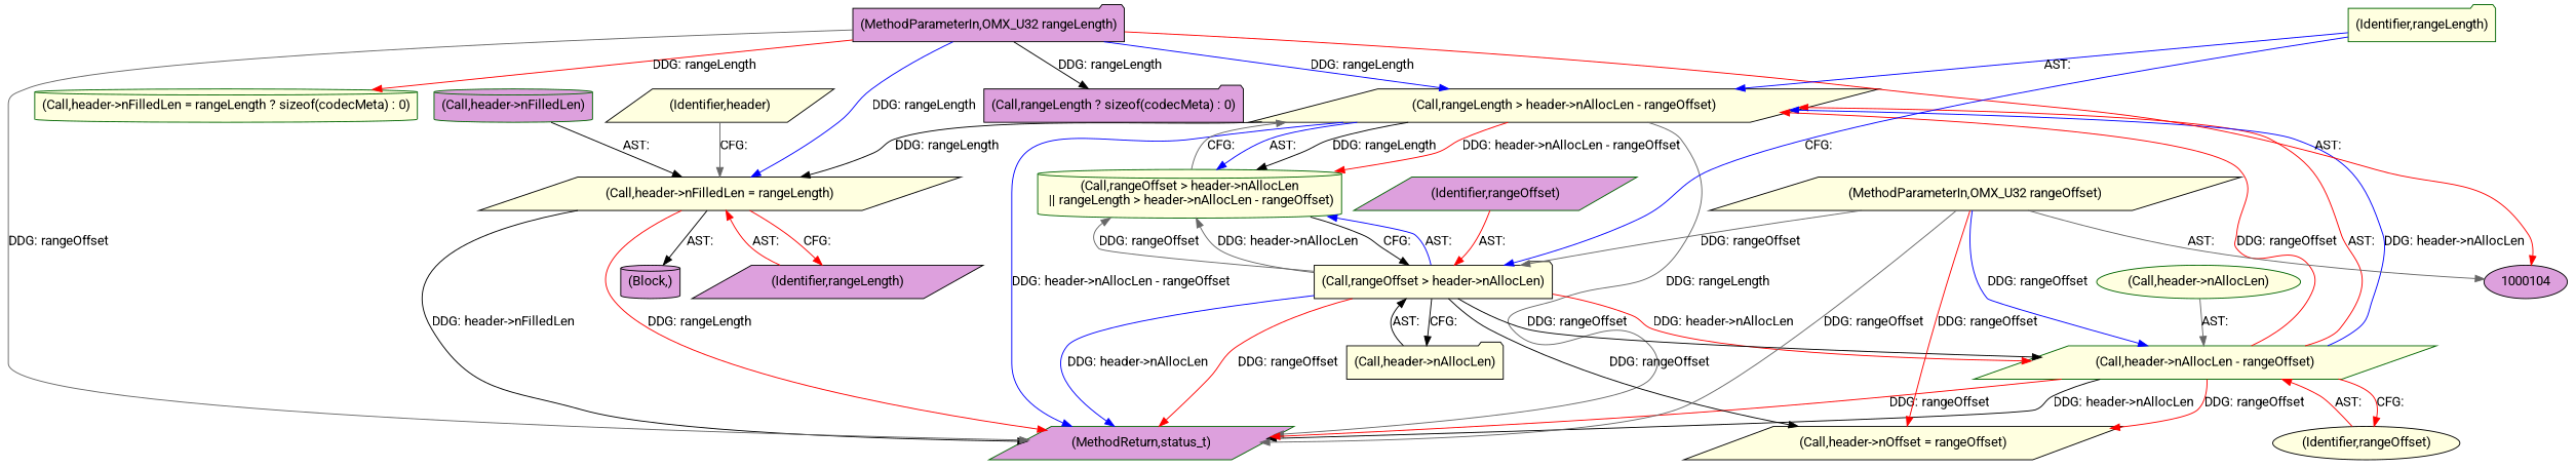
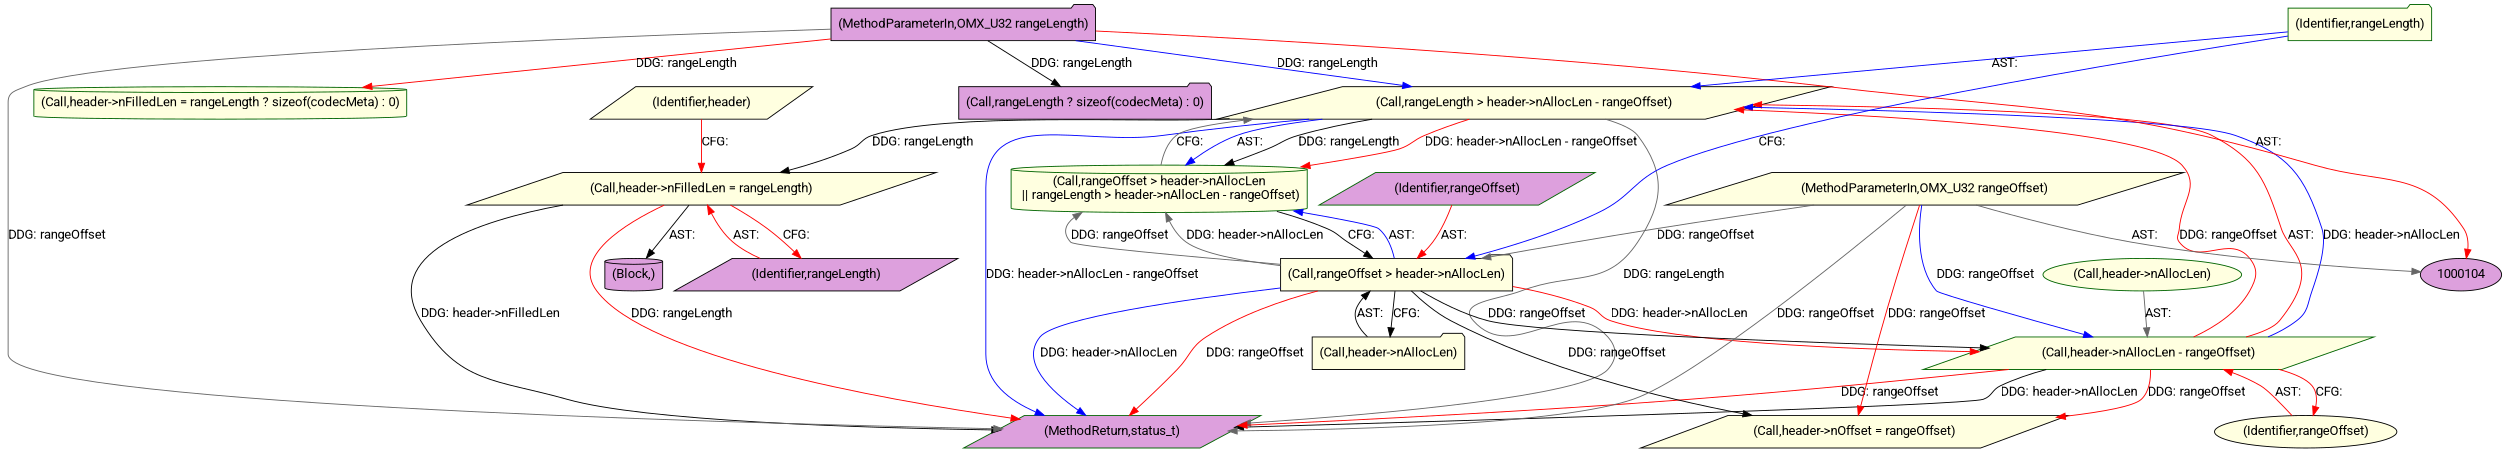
  digraph {
    fontname=Roboto
    node [color=black fillcolor=lightyellow fontname=Roboto shape=parallelogram style=filled]
    edge [color=red fontname=Roboto]
    n1 [label="(Call,header->nFilledLen = rangeLength)"]
    n2 [color=darkgreen fillcolor=plum label="(MethodReturn,status_t)"]
    n3 [fillcolor=plum label="(Identifier,rangeLength)"]
    n4 [fillcolor=plum label="(Block,)" shape=cylinder]
    n5 [label="(Call,rangeLength > header->nAllocLen - rangeOffset)"]
    n6 [color=darkgreen label="(Call,rangeOffset > header->nAllocLen\n || rangeLength > header->nAllocLen - rangeOffset)" shape=cylinder]
    n7 [color=darkgreen label="(Call,header->nAllocLen - rangeOffset)"]
    n8 [label="(Call,header->nOffset = rangeOffset)"]
    n9 [label="(Identifier,rangeOffset)" shape=ellipse]
    n10 [label="(Call,rangeOffset > header->nAllocLen)" shape=folder]
    n11 [fillcolor=plum label="(MethodParameterIn,OMX_U32 rangeLength)" shape=folder]
    n12 [fillcolor=plum label="(Call,rangeLength ? sizeof(codecMeta) : 0)" shape=folder]
    n13 [color=darkgreen label="(Call,header->nFilledLen = rangeLength ? sizeof(codecMeta) : 0)" shape=cylinder]
    1000104 [fillcolor=plum shape=ellipse]
    n15 [label="(Call,header->nAllocLen)" shape=folder]
    n16 [label="(MethodParameterIn,OMX_U32 rangeOffset)"]
    n17 [label="(Identifier,header)"]
    n18 [color=darkgreen label="(Identifier,rangeLength)" shape=folder]
    n19 [color=darkgreen label="(Call,header->nAllocLen)" shape=ellipse]
    n20 [color=darkgreen fillcolor=plum label="(Identifier,rangeOffset)"]
-   n21 [color=darkgreen fillcolor=plum label="(Call,header->nFilledLen)" shape=cylinder]
    n1 -> n2 [color=black label="DDG: header->nFilledLen"]
    n1 -> n2 [label="DDG: rangeLength"]
    n1 -> n3 [label="CFG: "]
    n1 -> n4 [color=black label="AST: "]
    n3 -> n1 [label="AST: "]
    n5 -> n1 [color=black label="DDG: rangeLength"]
    n5 -> n2 [color=blue label="DDG: header->nAllocLen - rangeOffset"]
    n5 -> n2 [color=gray40 label="DDG: rangeLength"]
    n5 -> n6 [color=blue label="AST: "]
    n5 -> n6 [color=black label="DDG: rangeLength"]
    n5 -> n6 [label="DDG: header->nAllocLen - rangeOffset"]
    n6 -> n5 [color=gray40 label="CFG: "]
    n6 -> n10 [color=black label="CFG: "]
    n7 -> n2 [color=black label="DDG: header->nAllocLen"]
    n7 -> n2 [label="DDG: rangeOffset"]
    n7 -> n5 [label="AST: "]
    n7 -> n5 [color=blue label="DDG: header->nAllocLen"]
    n7 -> n5 [label="DDG: rangeOffset"]
    n7 -> n8 [label="DDG: rangeOffset"]
    n7 -> n9 [label="CFG: "]
    n9 -> n7 [label="AST: "]
    n10 -> n2 [color=blue label="DDG: header->nAllocLen"]
    n10 -> n2 [label="DDG: rangeOffset"]
    n10 -> n6 [color=blue label="AST: "]
    n10 -> n6 [color=gray40 label="DDG: rangeOffset"]
    n10 -> n6 [color=gray40 label="DDG: header->nAllocLen"]
    n10 -> n7 [label="DDG: header->nAllocLen"]
    n10 -> n7 [color=black label="DDG: rangeOffset"]
    n10 -> n8 [color=black label="DDG: rangeOffset"]
    n10 -> n15 [color=black label="CFG: "]
-   n11 -> n1 [color=blue label="DDG: rangeLength"]
    n11 -> n2 [color=gray40 label="DDG: rangeOffset"]
    n11 -> n5 [color=blue label="DDG: rangeLength"]
    n11 -> n12 [color=black label="DDG: rangeLength"]
    n11 -> n13 [label="DDG: rangeLength"]
    n11 -> 1000104 [label="AST: "]
    n15 -> n10 [color=black label="AST: "]
    n16 -> n2 [color=gray40 label="DDG: rangeOffset"]
    n16 -> n7 [color=blue label="DDG: rangeOffset"]
    n16 -> n8 [label="DDG: rangeOffset"]
    n16 -> n10 [color=gray40 label="DDG: rangeOffset"]
    n16 -> 1000104 [color=gray40 label="AST: "]
-   n17 -> n1 [color=gray40 label="CFG: "]
+   n17 -> n1 [label="CFG: "]
    n18 -> n5 [color=blue label="AST: "]
    n18 -> n10 [color=blue label="CFG: "]
    n19 -> n7 [color=gray40 label="AST: "]
    n20 -> n10 [label="AST: "]
-   n21 -> n1 [color=black label="AST: "]
  }
